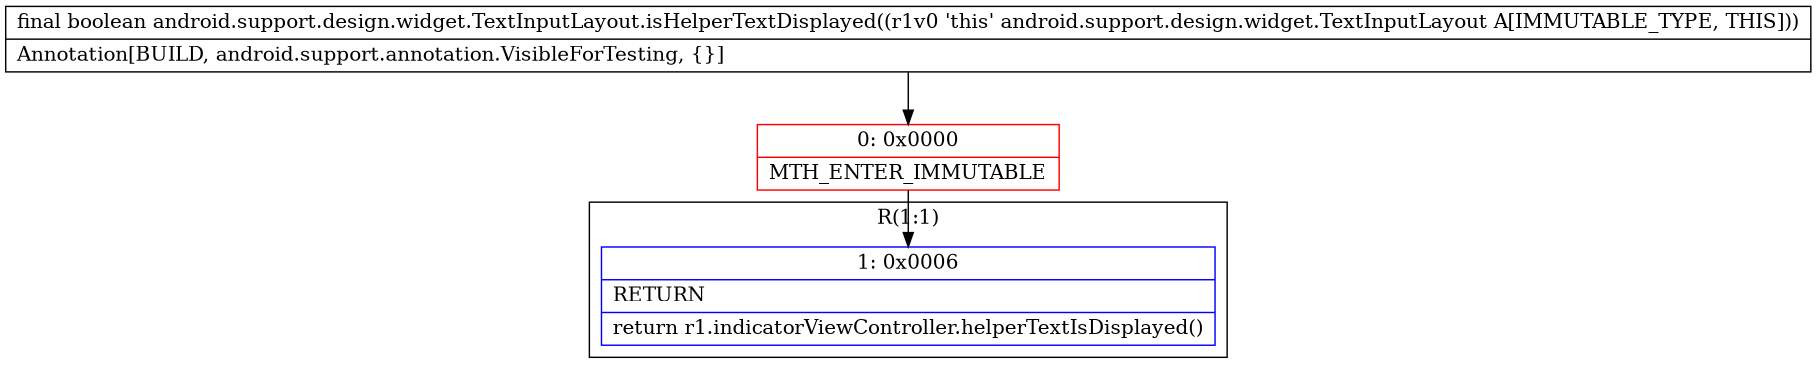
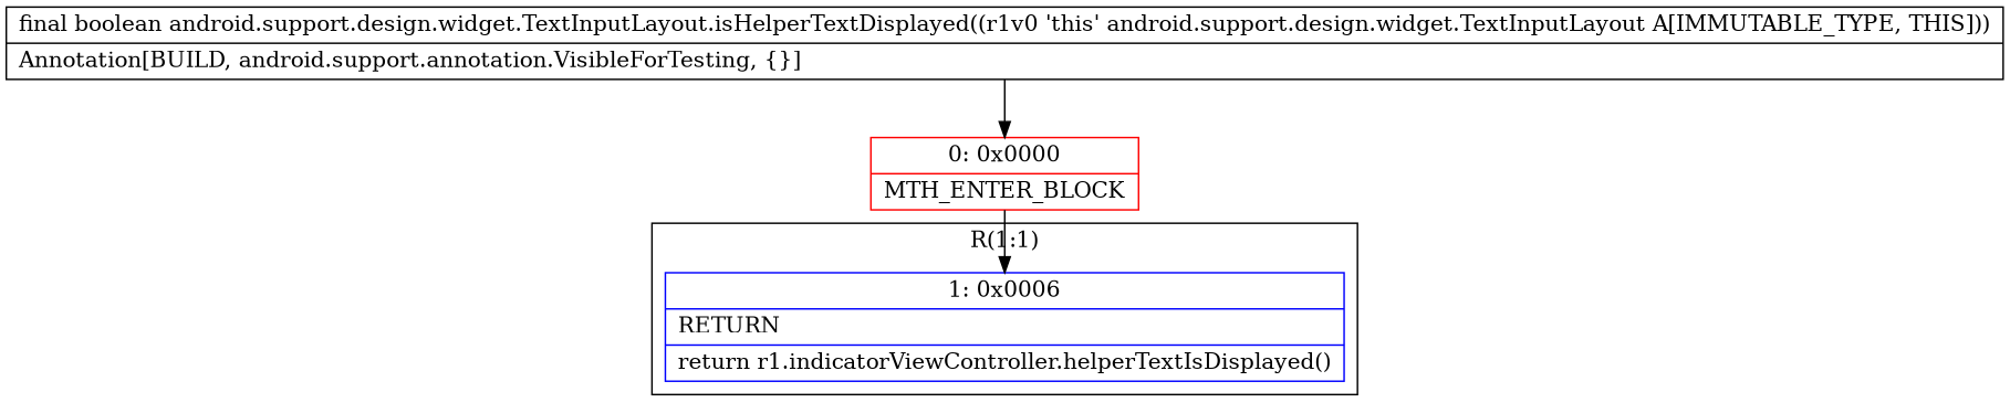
  digraph {
    node [shape=record]
    n1 [color=blue label="{1\:\ 0x0006|RETURN\l|return r1.indicatorViewController.helperTextIsDisplayed()\l}"]
-   n2 [color=red label="{0\:\ 0x0000|MTH_ENTER_IMMUTABLE\l}"]
+   n2 [color=red label="{0\:\ 0x0000|MTH_ENTER_BLOCK\l}"]
    n3 [label="{final boolean android.support.design.widget.TextInputLayout.isHelperTextDisplayed((r1v0 'this' android.support.design.widget.TextInputLayout A[IMMUTABLE_TYPE, THIS]))  | Annotation[BUILD, android.support.annotation.VisibleForTesting, \{\}]\l}"]
    subgraph cluster_1 {
      label="R(1:1)"
      n1
    }
    n2 -> n1
    n3 -> n2
  }
